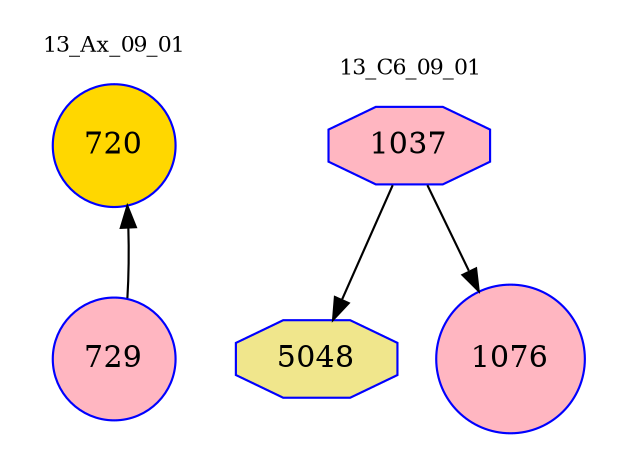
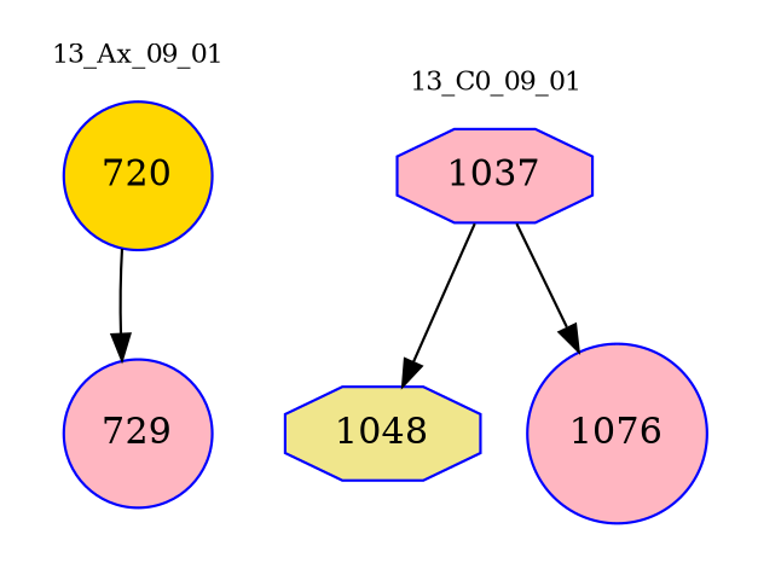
  digraph {
    node [color=blue fillcolor=lightpink shape=circle style=filled]
    edge [color=black]
    n1 [fillcolor=gold label=720]
    n2 [label=729]
    n3 [label=1037 shape=octagon]
-   n4 [fillcolor=khaki label=5048 shape=octagon]
+   n4 [fillcolor=khaki label=1048 shape=octagon]
    n5 [label=1076]
    subgraph cluster_1 {
      color=white
      fontsize=10
      label="13_Ax_09_01"
      n1
      n2
    }
    subgraph cluster_2 {
      color=white
      fontsize=10
-     label="13_C6_09_01"
+     label="13_C0_09_01"
      n3
      n4
      n5
    }
-   n2 -> n1
+   n1 -> n2
    n3 -> n4
    n3 -> n5
  }
